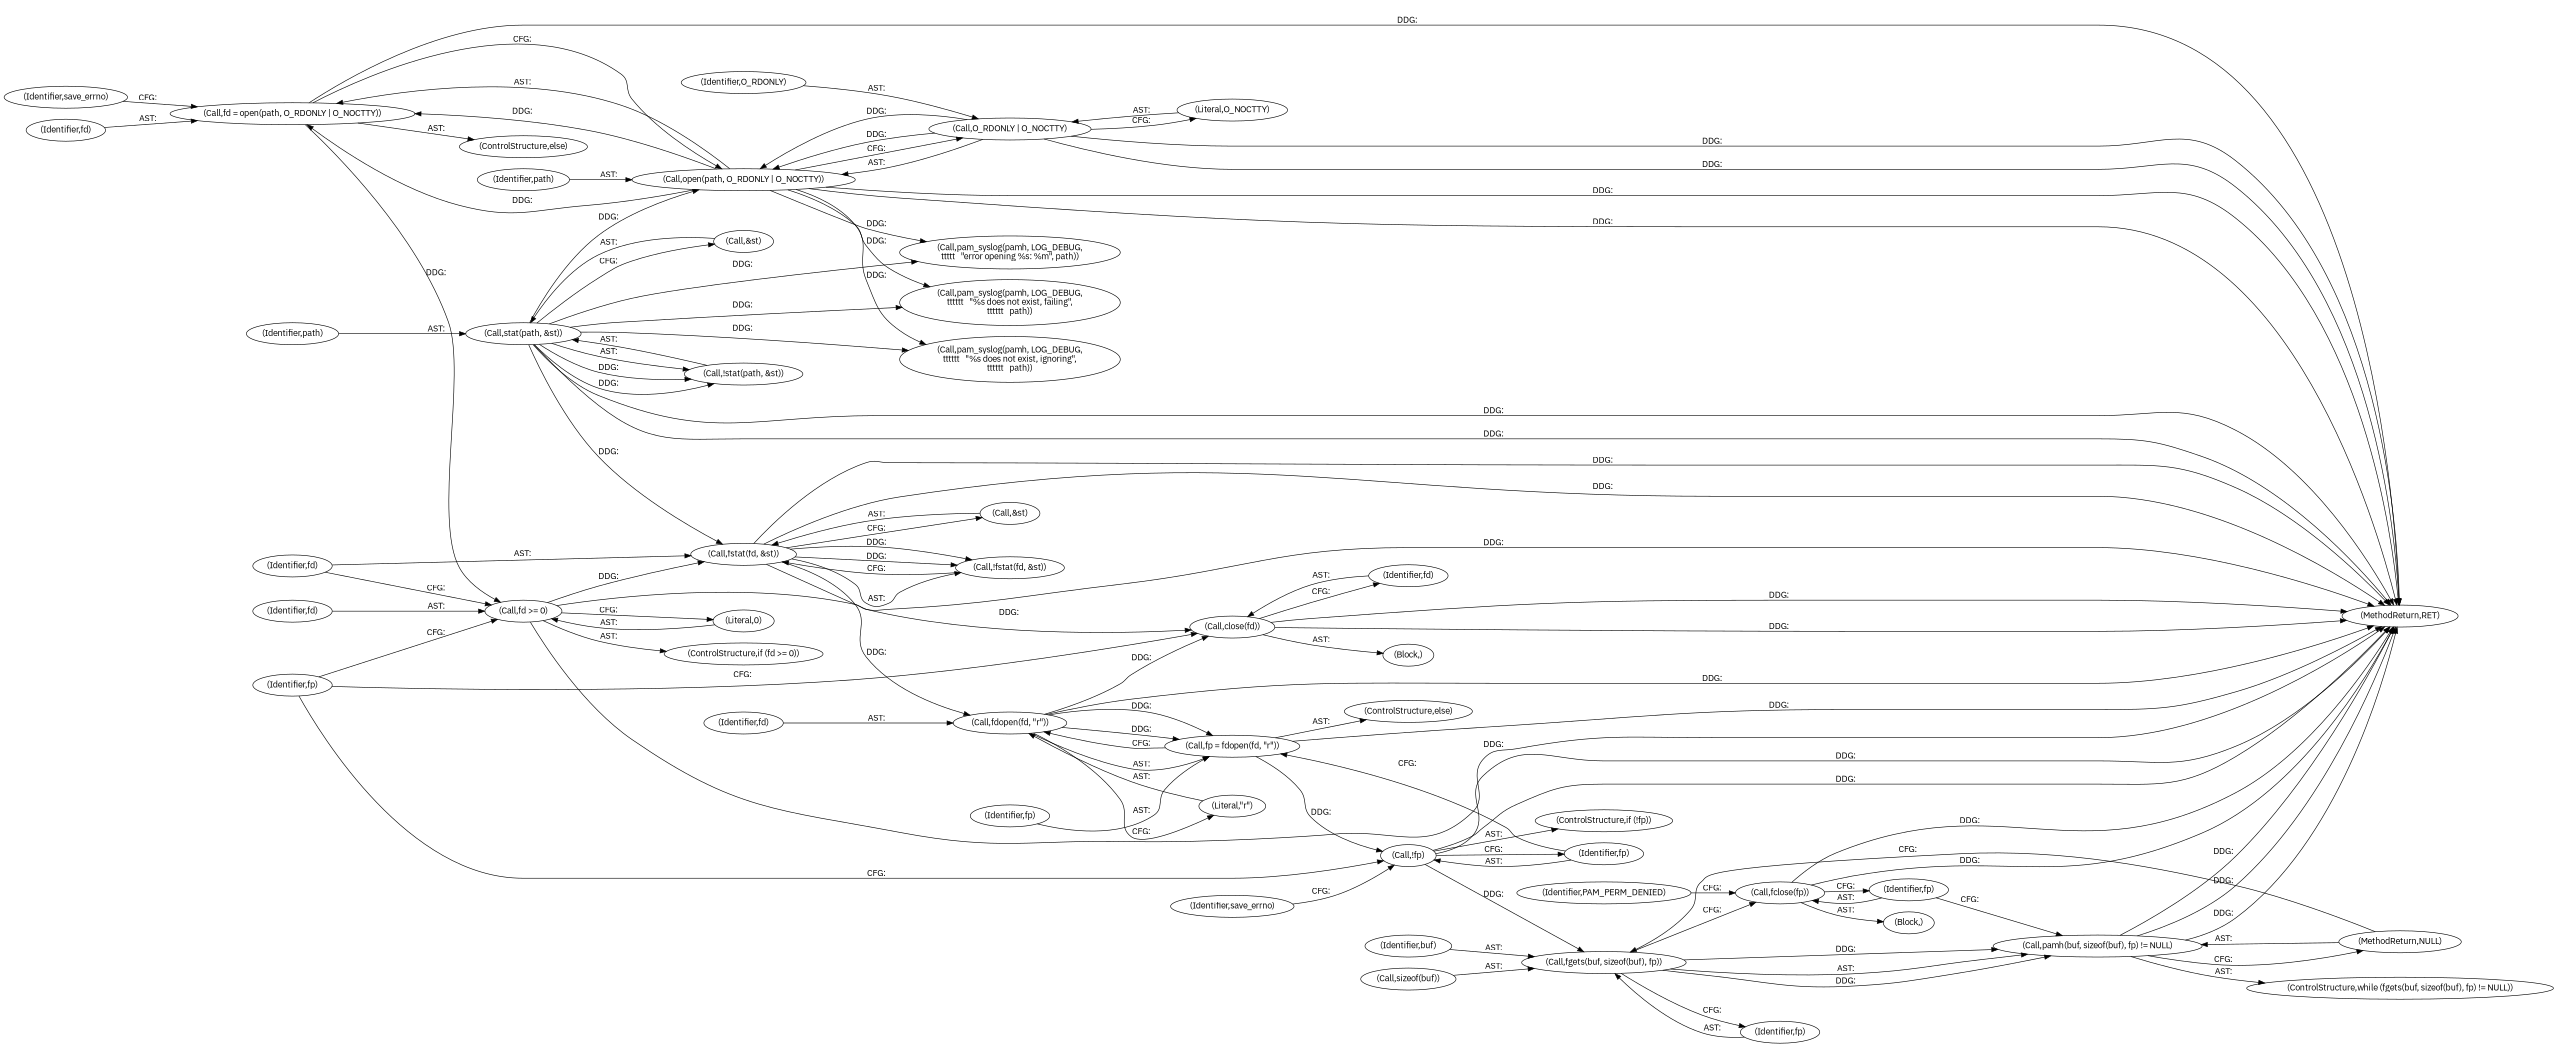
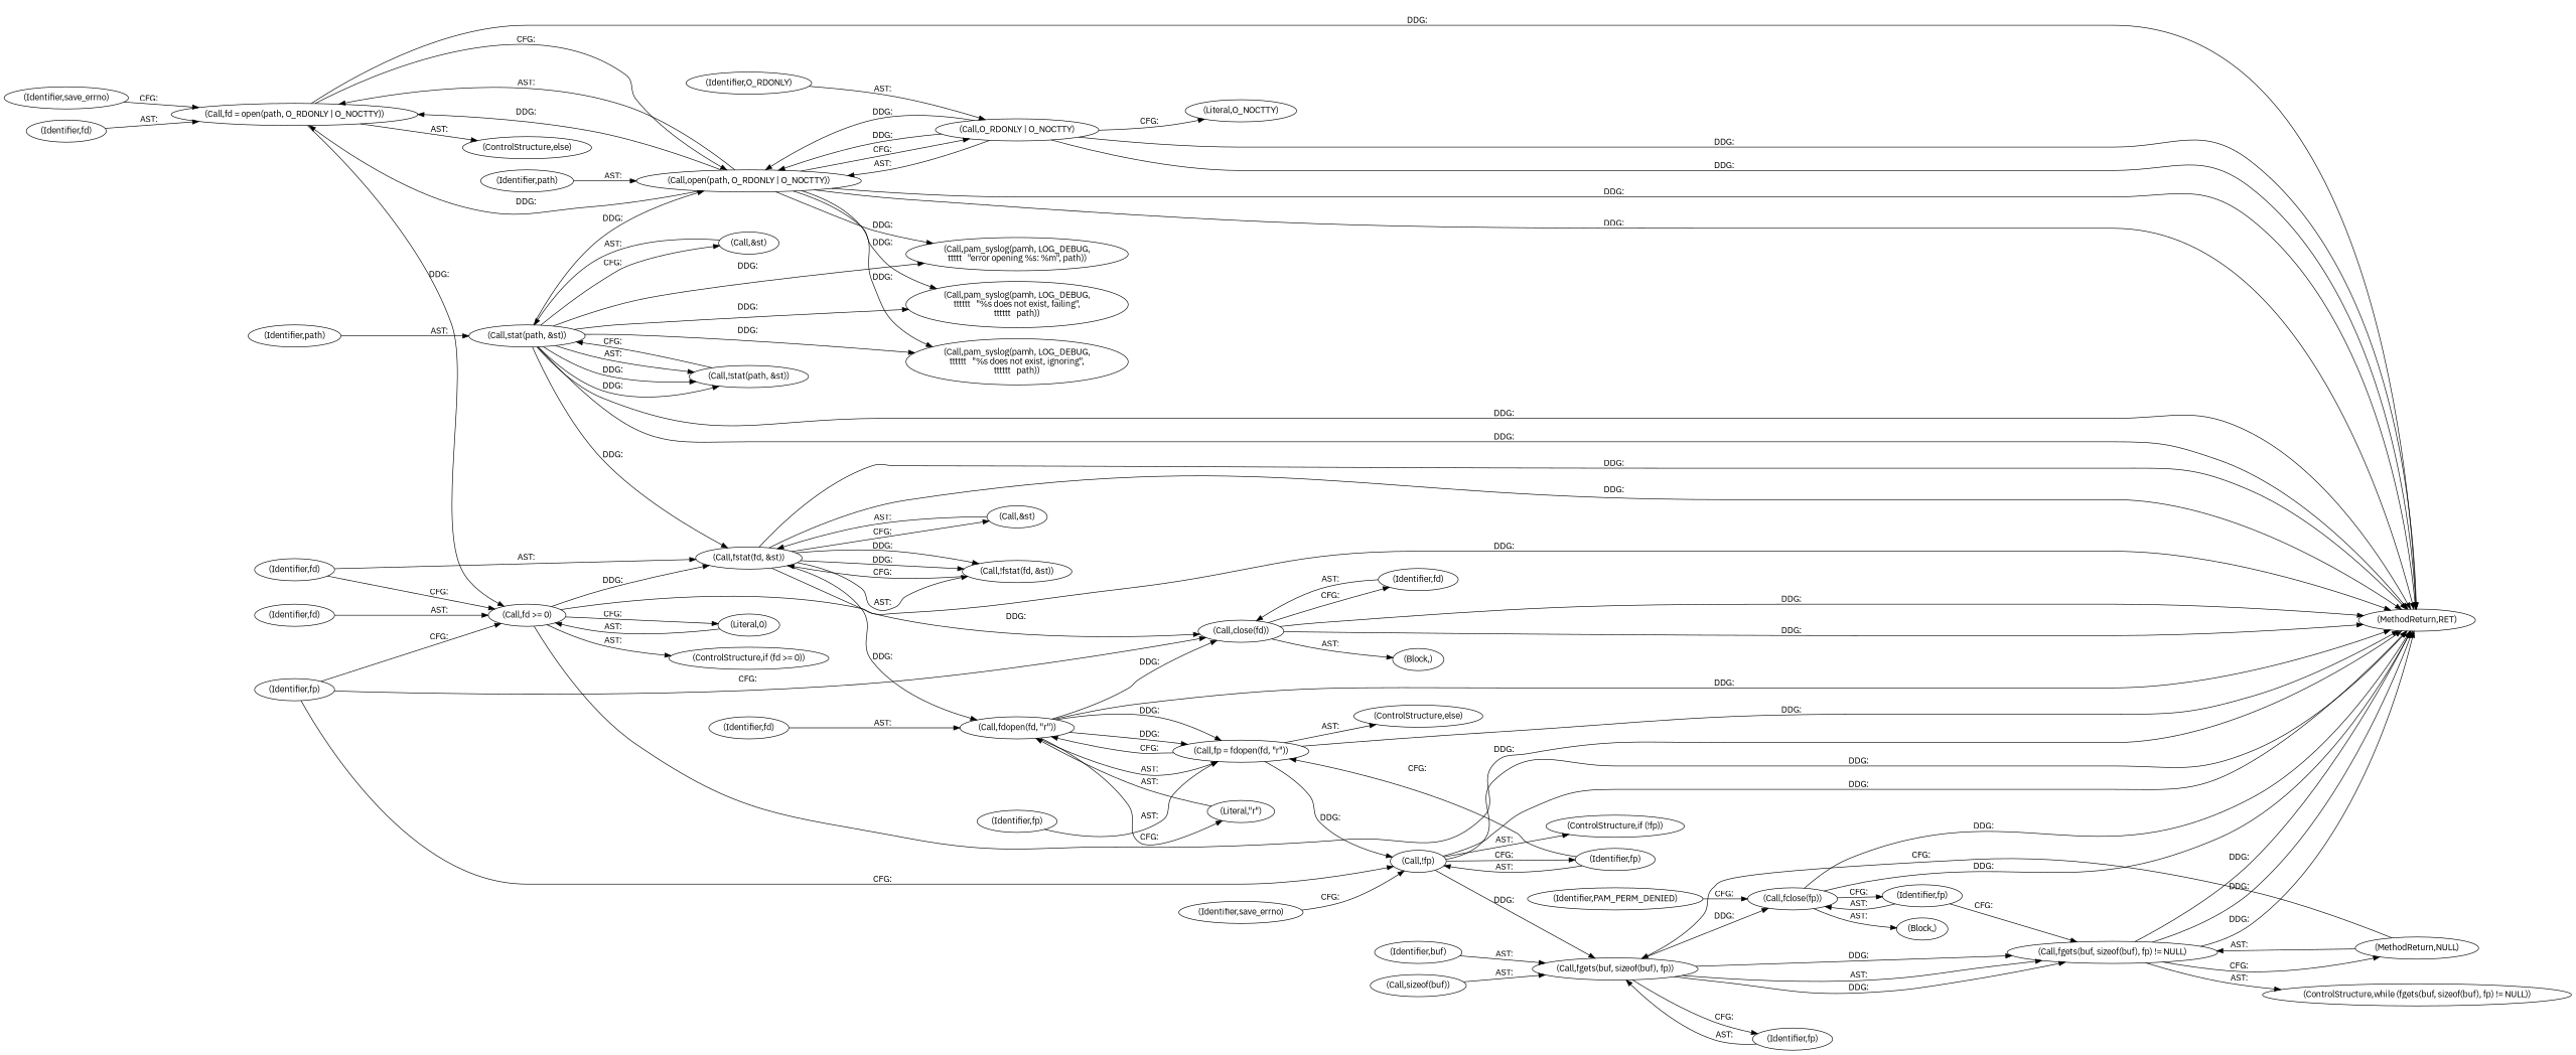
  digraph {
    fontname="IBM Plex Sans"
    rankdir=LR
    node [fontname="IBM Plex Sans"]
    edge [fontname="IBM Plex Sans"]
    n1 [label="(Call,fdopen(fd, \"r\"))"]
    n2 [label="(Call,fp = fdopen(fd, \"r\"))"]
    n3 [label="(Call,close(fd))"]
    n4 [label="(Literal,\"r\")"]
    n5 [label="(MethodReturn,RET)"]
    n6 [label="(Call,!fp)"]
    n7 [label="(ControlStructure,else)"]
    n8 [label="(Block,)"]
    n9 [label="(Identifier,fd)"]
    n10 [label="(Call,fstat(fd, &st))"]
    n11 [label="(Call,&st)"]
    n12 [label="(Call,!fstat(fd, &st))"]
    n13 [label="(Call,fd >= 0)"]
    n14 [label="(Literal,0)"]
    n15 [label="(ControlStructure,if (fd >= 0))"]
    n16 [label="(Call,fd = open(path, O_RDONLY | O_NOCTTY))"]
    n17 [label="(Call,open(path, O_RDONLY | O_NOCTTY))"]
    n18 [label="(ControlStructure,else)"]
    n19 [label="(Call,O_RDONLY | O_NOCTTY)"]
    n20 [label="(Call,pam_syslog(pamh, LOG_DEBUG,\n\t\t\t\t\t   \"error opening %s: %m\", path))"]
    n21 [label="(Call,pam_syslog(pamh, LOG_DEBUG,\n\t\t\t\t\t\t   \"%s does not exist, failing\",\n\t\t\t\t\t\t   path))"]
    n22 [label="(Call,pam_syslog(pamh, LOG_DEBUG,\n\t\t\t\t\t\t   \"%s does not exist, ignoring\",\n\t\t\t\t\t\t   path))"]
    n23 [label="(Literal,O_NOCTTY)"]
    n24 [label="(Call,stat(path, &st))"]
    n25 [label="(Call,!stat(path, &st))"]
    n26 [label="(Call,&st)"]
    n27 [label="(Call,fgets(buf, sizeof(buf), fp))"]
    n28 [label="(ControlStructure,if (!fp))"]
    n29 [label="(Identifier,fp)"]
-   n30 [label="(Call,pamh(buf, sizeof(buf), fp) != NULL)"]
+   n30 [label="(Call,fgets(buf, sizeof(buf), fp) != NULL)"]
    n31 [label="(Call,fclose(fp))"]
    n32 [label="(Identifier,fp)"]
    n33 [label="(MethodReturn,NULL)"]
    n34 [label="(ControlStructure,while (fgets(buf, sizeof(buf), fp) != NULL))"]
    n35 [label="(Block,)"]
    n36 [label="(Identifier,fp)"]
    n37 [label="(Identifier,buf)"]
    n38 [label="(Identifier,fd)"]
    n39 [label="(Identifier,save_errno)"]
    n40 [label="(Identifier,fd)"]
    n41 [label="(Identifier,path)"]
    n42 [label="(Identifier,O_RDONLY)"]
    n43 [label="(Call,sizeof(buf))"]
    n44 [label="(Identifier,fd)"]
    n45 [label="(Identifier,fp)"]
    n46 [label="(Identifier,fd)"]
    n47 [label="(Identifier,PAM_PERM_DENIED)"]
    n48 [label="(Identifier,fp)"]
    n49 [label="(Identifier,path)"]
    n50 [label="(Identifier,save_errno)"]
    n1 -> n2 [label="AST: "]
    n1 -> n2 [label="DDG: "]
    n1 -> n2 [label="DDG: "]
    n1 -> n3 [label="DDG: "]
    n1 -> n4 [label="CFG: "]
    n1 -> n5 [label="DDG: "]
    n2 -> n1 [label="CFG: "]
    n2 -> n5 [label="DDG: "]
    n2 -> n6 [label="DDG: "]
    n2 -> n7 [label="AST: "]
    n3 -> n5 [label="DDG: "]
    n3 -> n5 [label="DDG: "]
    n3 -> n8 [label="AST: "]
    n3 -> n9 [label="CFG: "]
    n4 -> n1 [label="AST: "]
    n6 -> n5 [label="DDG: "]
    n6 -> n5 [label="DDG: "]
    n6 -> n27 [label="DDG: "]
    n6 -> n28 [label="AST: "]
    n6 -> n29 [label="CFG: "]
    n9 -> n3 [label="AST: "]
    n10 -> n1 [label="DDG: "]
    n10 -> n3 [label="DDG: "]
    n10 -> n5 [label="DDG: "]
    n10 -> n5 [label="DDG: "]
    n10 -> n11 [label="CFG: "]
    n10 -> n12 [label="AST: "]
    n10 -> n12 [label="DDG: "]
    n10 -> n12 [label="DDG: "]
    n11 -> n10 [label="AST: "]
    n12 -> n10 [label="CFG: "]
    n13 -> n5 [label="DDG: "]
    n13 -> n5 [label="DDG: "]
    n13 -> n10 [label="DDG: "]
    n13 -> n14 [label="CFG: "]
    n13 -> n15 [label="AST: "]
    n14 -> n13 [label="AST: "]
    n16 -> n5 [label="DDG: "]
    n16 -> n13 [label="DDG: "]
    n16 -> n17 [label="CFG: "]
    n16 -> n18 [label="AST: "]
    n17 -> n5 [label="DDG: "]
    n17 -> n5 [label="DDG: "]
    n17 -> n16 [label="AST: "]
    n17 -> n16 [label="DDG: "]
    n17 -> n16 [label="DDG: "]
    n17 -> n19 [label="CFG: "]
    n17 -> n20 [label="DDG: "]
    n17 -> n21 [label="DDG: "]
    n17 -> n22 [label="DDG: "]
    n19 -> n5 [label="DDG: "]
    n19 -> n5 [label="DDG: "]
    n19 -> n17 [label="AST: "]
    n19 -> n17 [label="DDG: "]
    n19 -> n17 [label="DDG: "]
    n19 -> n23 [label="CFG: "]
-   n23 -> n19 [label="AST: "]
    n24 -> n5 [label="DDG: "]
    n24 -> n5 [label="DDG: "]
    n24 -> n10 [label="DDG: "]
    n24 -> n17 [label="DDG: "]
    n24 -> n20 [label="DDG: "]
    n24 -> n21 [label="DDG: "]
    n24 -> n22 [label="DDG: "]
    n24 -> n25 [label="AST: "]
    n24 -> n25 [label="DDG: "]
    n24 -> n25 [label="DDG: "]
    n24 -> n26 [label="CFG: "]
-   n25 -> n24 [label="AST: "]
+   n25 -> n24 [label="CFG: "]
    n26 -> n24 [label="AST: "]
    n27 -> n30 [label="AST: "]
    n27 -> n30 [label="DDG: "]
    n27 -> n30 [label="DDG: "]
-   n27 -> n31 [label="CFG: "]
+   n27 -> n31 [label="DDG: "]
    n27 -> n32 [label="CFG: "]
    n29 -> n2 [label="CFG: "]
    n29 -> n6 [label="AST: "]
    n30 -> n5 [label="DDG: "]
    n30 -> n5 [label="DDG: "]
    n30 -> n5 [label="DDG: "]
    n30 -> n33 [label="CFG: "]
    n30 -> n34 [label="AST: "]
    n31 -> n5 [label="DDG: "]
    n31 -> n5 [label="DDG: "]
    n31 -> n35 [label="AST: "]
    n31 -> n36 [label="CFG: "]
    n32 -> n27 [label="AST: "]
    n33 -> n27 [label="CFG: "]
    n33 -> n30 [label="AST: "]
    n36 -> n30 [label="CFG: "]
    n36 -> n31 [label="AST: "]
    n37 -> n27 [label="AST: "]
    n38 -> n1 [label="AST: "]
    n39 -> n16 [label="CFG: "]
    n40 -> n13 [label="AST: "]
    n41 -> n24 [label="AST: "]
    n42 -> n19 [label="AST: "]
    n43 -> n27 [label="AST: "]
    n44 -> n16 [label="AST: "]
    n45 -> n2 [label="AST: "]
    n46 -> n10 [label="AST: "]
    n46 -> n13 [label="CFG: "]
    n47 -> n31 [label="CFG: "]
    n48 -> n3 [label="CFG: "]
    n48 -> n6 [label="CFG: "]
    n48 -> n13 [label="CFG: "]
    n49 -> n17 [label="AST: "]
    n50 -> n6 [label="CFG: "]
  }
